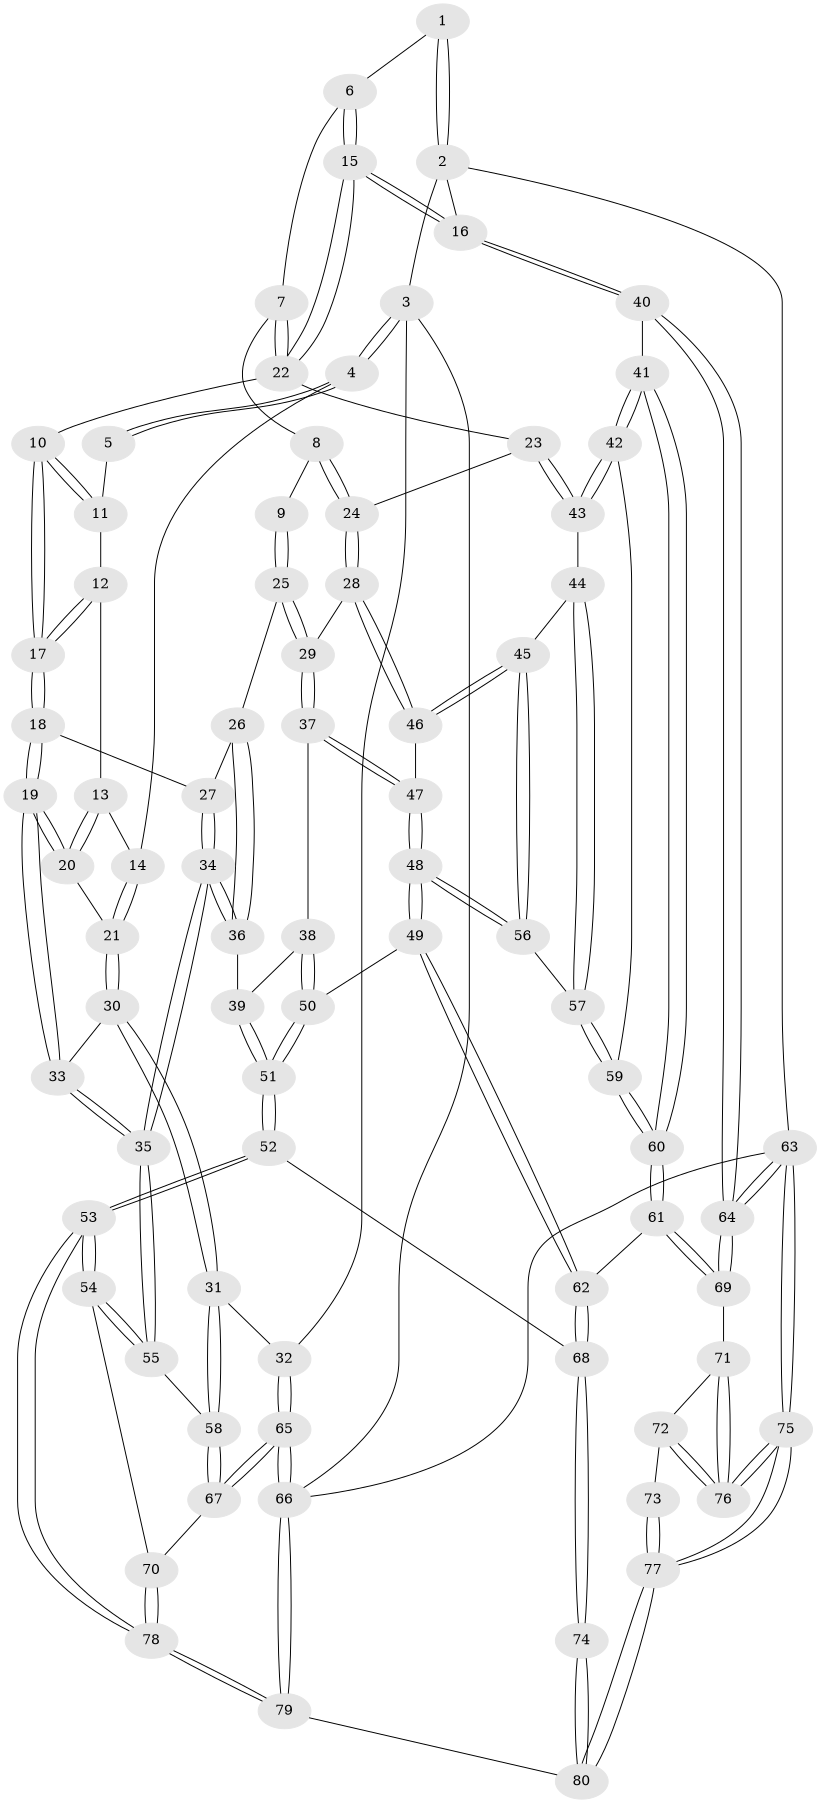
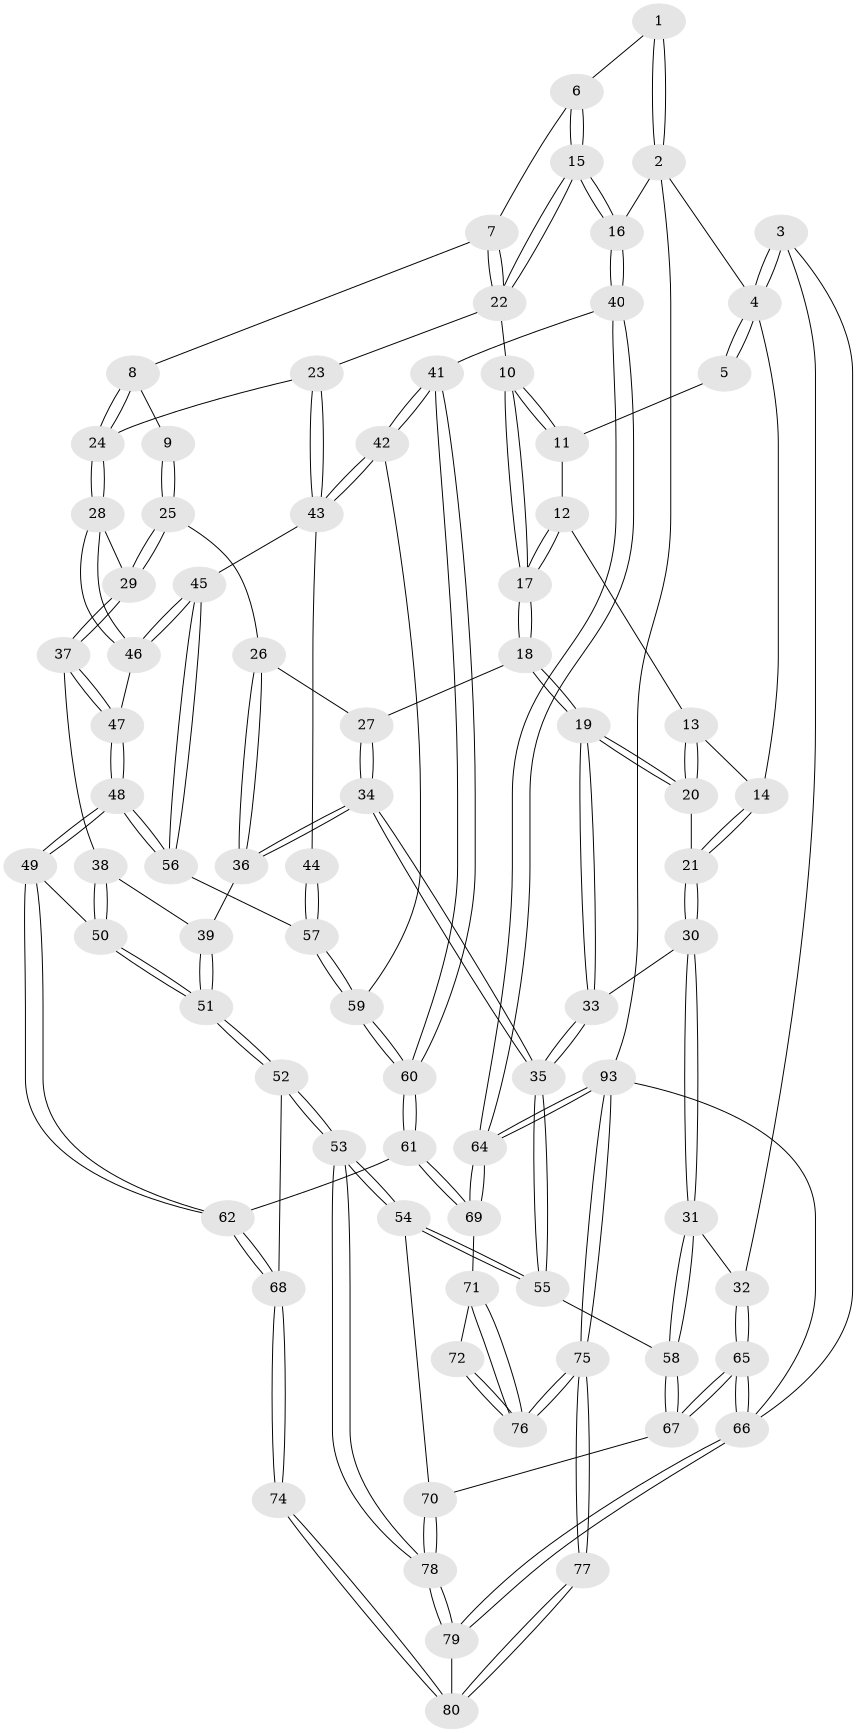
  graph {
    node [color=gray90 style=filled]
    1
    2
    6
    3
    16
-   63
+   63 [label=93]
    7
    15
    4
    32
    66
    40
    64
    75
    5
    14
    65
    79
    11
    21
    12
    8
    22
    9
    24
    10
    23
    25
    28
    17
    26
    29
    18
    13
    20
    30
    41
    19
    27
    33
    34
    35
    31
    43
    44
    46
    36
    37
    39
    47
    38
    58
    67
    55
    51
    50
    48
    52
    42
    60
    69
    59
    61
    45
    57
    56
    49
    62
    68
    53
    54
    78
    74
    70
    71
    76
    77
    80
    72
-   73
    1 -- 2
    1 -- 2
    1 -- 6
-   2 -- 3
+   2 -- 4
    2 -- 16
    2 -- 63
    6 -- 7
    6 -- 15
    6 -- 15
    3 -- 4
    3 -- 4
    3 -- 32
    3 -- 66
    16 -- 40
    16 -- 40
    63 -- 66
    63 -- 64
    63 -- 64
    63 -- 75
    63 -- 75
    7 -- 8
    7 -- 22
    7 -- 22
    15 -- 16
    15 -- 16
    15 -- 22
    15 -- 22
    4 -- 5
    4 -- 5
    4 -- 14
    32 -- 65
    32 -- 65
    66 -- 79
    66 -- 79
    40 -- 64
    40 -- 64
    40 -- 41
    64 -- 69
    64 -- 69
    75 -- 76
    75 -- 76
    75 -- 77
    75 -- 77
    5 -- 11
    14 -- 21
    14 -- 21
    65 -- 66
    65 -- 66
    65 -- 67
    65 -- 67
    79 -- 80
    11 -- 12
    21 -- 30
    21 -- 30
    12 -- 17
    12 -- 17
    12 -- 13
    8 -- 9
    8 -- 24
    8 -- 24
    22 -- 10
    22 -- 23
    9 -- 25
    9 -- 25
    24 -- 28
    24 -- 28
    10 -- 11
    10 -- 11
    10 -- 17
    10 -- 17
    23 -- 24
    23 -- 43
    23 -- 43
    25 -- 26
    25 -- 29
    25 -- 29
    28 -- 29
    28 -- 46
    28 -- 46
    17 -- 18
    17 -- 18
    26 -- 27
    26 -- 36
    26 -- 36
    29 -- 37
    29 -- 37
    18 -- 19
    18 -- 19
    18 -- 27
    13 -- 14
    13 -- 20
    13 -- 20
    20 -- 21
    30 -- 33
    30 -- 31
    30 -- 31
    41 -- 42
    41 -- 42
    41 -- 60
    41 -- 60
    19 -- 20
    19 -- 20
    19 -- 33
    19 -- 33
    27 -- 34
    27 -- 34
    33 -- 35
    33 -- 35
    34 -- 35
    34 -- 35
    34 -- 36
    34 -- 36
    35 -- 55
    35 -- 55
    31 -- 32
    31 -- 58
    31 -- 58
    43 -- 44
-   44 -- 45
+   43 -- 45
    44 -- 57
    44 -- 57
    46 -- 47
    36 -- 39
    37 -- 47
    37 -- 47
    37 -- 38
    39 -- 51
    39 -- 51
    47 -- 48
    47 -- 48
    38 -- 39
    38 -- 50
    38 -- 50
    58 -- 67
    58 -- 67
    67 -- 70
    55 -- 58
    51 -- 52
    51 -- 52
    50 -- 51
    50 -- 51
    48 -- 56
    48 -- 56
    48 -- 49
    48 -- 49
    52 -- 68
    52 -- 53
    52 -- 53
    42 -- 43
    42 -- 43
    42 -- 59
    60 -- 61
    60 -- 61
    69 -- 71
    59 -- 60
    59 -- 60
    61 -- 69
    61 -- 69
    61 -- 62
    45 -- 46
    45 -- 46
    45 -- 56
    45 -- 56
    57 -- 59
    57 -- 59
    56 -- 57
    49 -- 50
    49 -- 62
    49 -- 62
    62 -- 68
    62 -- 68
    68 -- 74
    68 -- 74
    53 -- 54
    53 -- 54
    53 -- 78
    53 -- 78
    54 -- 55
    54 -- 55
    54 -- 70
    78 -- 79
    78 -- 79
    74 -- 80
    74 -- 80
    70 -- 78
    70 -- 78
    71 -- 76
    71 -- 76
    71 -- 72
    77 -- 80
    77 -- 80
    72 -- 76
    72 -- 76
-   72 -- 73
-   73 -- 77
-   73 -- 77
  }
